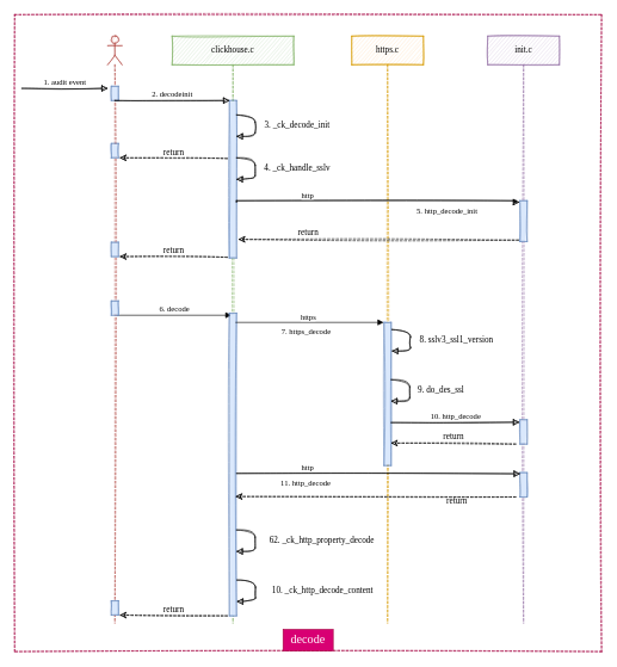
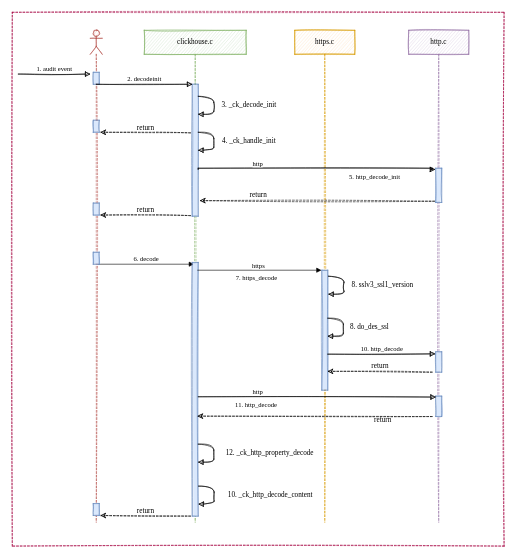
  <mxCell id="0" />
  <mxCell id="1" parent="0" />
  <mxCell id="2" value="" style="rounded=0;whiteSpace=wrap;html=1;fontFamily=Comic Sans MS;fontSize=12;fillColor=none;dashed=1;sketch=1;horizontal=1;fontColor=#ffffff;strokeColor=#A50040;" parent="1" vertex="1"><mxGeometry x="20" y="20" width="820" height="890" as="geometry" /></mxCell>
  <mxCell id="3" value="" style="shape=umlLifeline;participant=umlActor;perimeter=lifelinePerimeter;whiteSpace=wrap;html=1;container=1;collapsible=0;recursiveResize=0;verticalAlign=top;spacingTop=36;outlineConnect=0;horizontal=1;fontFamily=Comic Sans MS;sketch=1;fillColor=#f8cecc;strokeColor=#b85450;" parent="1" vertex="1"><mxGeometry x="150" y="50" width="20" height="820" as="geometry" /></mxCell>
  <mxCell id="4" value="" style="html=1;points=[];perimeter=orthogonalPerimeter;horizontal=1;fontFamily=Comic Sans MS;sketch=1;fillColor=#dae8fc;strokeColor=#6c8ebf;fillStyle=solid;" parent="3" vertex="1"><mxGeometry x="5" y="70" width="10" height="20" as="geometry" /></mxCell>
  <mxCell id="5" value="" style="html=1;points=[];perimeter=orthogonalPerimeter;horizontal=1;fontFamily=Comic Sans MS;sketch=1;fillColor=#dae8fc;strokeColor=#6c8ebf;fillStyle=solid;" parent="3" vertex="1"><mxGeometry x="5" y="150" width="10" height="20" as="geometry" /></mxCell>
  <mxCell id="6" value="clickhouse.c" style="shape=umlLifeline;perimeter=lifelinePerimeter;whiteSpace=wrap;html=1;container=1;collapsible=0;recursiveResize=0;outlineConnect=0;horizontal=1;fontFamily=Comic Sans MS;sketch=1;fillColor=#d5e8d4;strokeColor=#82b366;" parent="1" vertex="1"><mxGeometry x="240" y="50" width="170" height="820" as="geometry" /></mxCell>
  <mxCell id="7" value="" style="html=1;points=[];perimeter=orthogonalPerimeter;horizontal=1;fontFamily=Comic Sans MS;sketch=1;fillColor=#dae8fc;strokeColor=#6c8ebf;fillStyle=solid;" parent="6" vertex="1"><mxGeometry x="80" y="90" width="10" height="220" as="geometry" /></mxCell>
  <mxCell id="8" value="return" style="html=1;verticalAlign=bottom;endArrow=classic;dashed=1;endSize=6;exitX=0;exitY=0.95;rounded=0;fontFamily=Comic Sans MS;fontSize=12;fontColor=default;strokeWidth=1;endFill=1;horizontal=1;sketch=1;" parent="6" edge="1"><mxGeometry relative="1" as="geometry"><mxPoint x="-73" y="170" as="targetPoint" /><mxPoint x="77" y="171" as="sourcePoint" /></mxGeometry></mxCell>
  <mxCell id="9" value="" style="endArrow=block;endFill=1;endSize=6;html=1;align=left;verticalAlign=top;exitX=0.9;exitY=0.25;exitDx=0;exitDy=0;exitPerimeter=0;strokeWidth=1;horizontal=1;fontFamily=Comic Sans MS;sketch=1;curved=1;" parent="6" edge="1"><mxGeometry width="160" relative="1" as="geometry"><mxPoint x="90" y="110" as="sourcePoint" /><mxPoint x="90" y="140" as="targetPoint" /><Array as="points"><mxPoint x="116" y="110" /><mxPoint x="116" y="130" /><mxPoint x="116" y="140" /></Array></mxGeometry></mxCell>
  <mxCell id="10" value="6. decode" style="html=1;verticalAlign=bottom;endArrow=block;entryX=0;entryY=0;rounded=0;horizontal=1;fontFamily=Comic Sans MS;" parent="6" edge="1"><mxGeometry relative="1" as="geometry"><mxPoint x="-77" y="390" as="sourcePoint" /><mxPoint x="83" y="390.0" as="targetPoint" /></mxGeometry></mxCell>
  <mxCell id="11" value="" style="html=1;points=[];perimeter=orthogonalPerimeter;horizontal=1;fontFamily=Comic Sans MS;labelBackgroundColor=default;endArrow=block;fontSize=12;align=center;verticalAlign=middle;rounded=0;endFill=1;sketch=1;fillColor=#dae8fc;strokeColor=#6c8ebf;fillStyle=solid;" parent="6" vertex="1"><mxGeometry x="80" y="387" width="10" height="423" as="geometry" /></mxCell>
  <mxCell id="12" value="" style="html=1;points=[];perimeter=orthogonalPerimeter;horizontal=1;fontFamily=Comic Sans MS;sketch=1;fillColor=#dae8fc;strokeColor=#6c8ebf;fillStyle=solid;" parent="6" vertex="1"><mxGeometry x="-85" y="789" width="10" height="20" as="geometry" /></mxCell>
  <mxCell id="13" value="return" style="html=1;verticalAlign=bottom;endArrow=classic;dashed=1;endSize=6;exitX=0;exitY=0.95;rounded=0;fontFamily=Comic Sans MS;fontSize=12;fontColor=default;strokeWidth=1;endFill=1;horizontal=1;sketch=1;" parent="6" edge="1"><mxGeometry relative="1" as="geometry"><mxPoint x="-73" y="809" as="targetPoint" /><mxPoint x="77" y="810" as="sourcePoint" /></mxGeometry></mxCell>
  <mxCell id="14" value="https.c" style="shape=umlLifeline;perimeter=lifelinePerimeter;whiteSpace=wrap;html=1;container=1;collapsible=0;recursiveResize=0;outlineConnect=0;horizontal=1;fontFamily=Comic Sans MS;sketch=1;fillColor=#ffe6cc;strokeColor=#d79b00;" parent="1" vertex="1"><mxGeometry x="491" y="50" width="100" height="820" as="geometry" /></mxCell>
  <mxCell id="15" value="return" style="html=1;verticalAlign=bottom;endArrow=classic;dashed=1;endSize=6;exitX=-0.2;exitY=0.965;rounded=0;fontFamily=Comic Sans MS;fontSize=12;fontColor=default;strokeWidth=1;entryX=1.3;entryY=0.95;entryDx=0;entryDy=0;entryPerimeter=0;endFill=1;exitDx=0;exitDy=0;exitPerimeter=0;horizontal=1;sketch=1;" parent="14" source="19" edge="1"><mxGeometry x="0.504" relative="1" as="geometry"><mxPoint x="-158" y="284" as="targetPoint" /><mxPoint x="45" y="284" as="sourcePoint" /><mxPoint as="offset" /></mxGeometry></mxCell>
  <mxCell id="16" value="" style="html=1;points=[];perimeter=orthogonalPerimeter;horizontal=1;fontFamily=Comic Sans MS;labelBackgroundColor=default;endArrow=block;fontSize=12;align=center;verticalAlign=middle;rounded=0;endFill=1;sketch=1;fillColor=#dae8fc;strokeColor=#6c8ebf;fillStyle=solid;" parent="14" vertex="1"><mxGeometry x="45" y="400" width="10" height="200" as="geometry" /></mxCell>
  <mxCell id="17" value="" style="endArrow=block;endFill=1;endSize=6;html=1;align=left;verticalAlign=top;exitX=0.9;exitY=0.25;exitDx=0;exitDy=0;exitPerimeter=0;strokeWidth=1;horizontal=1;fontFamily=Comic Sans MS;sketch=1;curved=1;" parent="14" edge="1"><mxGeometry width="160" relative="1" as="geometry"><mxPoint x="56" y="410" as="sourcePoint" /><mxPoint x="56" y="440" as="targetPoint" /><Array as="points"><mxPoint x="82" y="410" /><mxPoint x="82" y="430" /><mxPoint x="82" y="440" /></Array></mxGeometry></mxCell>
- <mxCell id="18" value="init.c" style="shape=umlLifeline;perimeter=lifelinePerimeter;whiteSpace=wrap;html=1;container=1;collapsible=0;recursiveResize=0;outlineConnect=0;horizontal=1;fontFamily=Comic Sans MS;sketch=1;fillColor=#e1d5e7;strokeColor=#9673a6;" parent="1" vertex="1"><mxGeometry x="681" y="50" width="100" height="820" as="geometry" /></mxCell>
+ <mxCell id="18" value="http.c" style="shape=umlLifeline;perimeter=lifelinePerimeter;whiteSpace=wrap;html=1;container=1;collapsible=0;recursiveResize=0;outlineConnect=0;horizontal=1;fontFamily=Comic Sans MS;sketch=1;fillColor=#e1d5e7;strokeColor=#9673a6;" parent="1" vertex="1"><mxGeometry x="681" y="50" width="100" height="820" as="geometry" /></mxCell>
  <mxCell id="19" value="" style="html=1;points=[];perimeter=orthogonalPerimeter;fontFamily=Comic Sans MS;fontSize=12;fontColor=default;fillColor=#dae8fc;gradientColor=none;horizontal=1;sketch=1;strokeColor=#6c8ebf;fillStyle=solid;" parent="18" vertex="1"><mxGeometry x="45" y="230" width="10" height="57" as="geometry" /></mxCell>
  <mxCell id="20" value="" style="html=1;points=[];perimeter=orthogonalPerimeter;fontFamily=Comic Sans MS;fontSize=12;fontColor=default;fillColor=#dae8fc;gradientColor=none;horizontal=1;labelBackgroundColor=default;endArrow=block;align=center;verticalAlign=middle;rounded=0;endFill=1;sketch=1;strokeColor=#6c8ebf;fillStyle=solid;" parent="18" vertex="1"><mxGeometry x="45" y="536" width="10" height="34" as="geometry" /></mxCell>
  <mxCell id="21" value="return" style="html=1;verticalAlign=bottom;endArrow=classic;dashed=1;endSize=6;exitX=0;exitY=0.95;rounded=0;fontFamily=Comic Sans MS;fontSize=12;fontColor=default;strokeWidth=1;endFill=1;entryX=1;entryY=0.843;entryDx=0;entryDy=0;entryPerimeter=0;horizontal=1;sketch=1;" parent="18" target="16" edge="1"><mxGeometry relative="1" as="geometry"><mxPoint x="-111" y="569" as="targetPoint" /><mxPoint x="39" y="570" as="sourcePoint" /></mxGeometry></mxCell>
  <mxCell id="22" value="" style="html=1;points=[];perimeter=orthogonalPerimeter;fontFamily=Comic Sans MS;fontSize=12;fontColor=default;fillColor=#dae8fc;gradientColor=none;horizontal=1;labelBackgroundColor=default;endArrow=block;align=center;verticalAlign=middle;rounded=0;endFill=1;sketch=1;strokeColor=#6c8ebf;fillStyle=solid;" parent="18" vertex="1"><mxGeometry x="45" y="610" width="10" height="34" as="geometry" /></mxCell>
  <mxCell id="23" value="" style="html=1;verticalAlign=bottom;endArrow=classic;dashed=1;endSize=6;exitX=0;exitY=0.95;rounded=0;fontFamily=Comic Sans MS;fontSize=12;fontColor=default;strokeWidth=1;endFill=1;entryX=0.9;entryY=0.606;entryDx=0;entryDy=0;entryPerimeter=0;horizontal=1;sketch=1;" parent="18" target="11" edge="1"><mxGeometry x="-0.536" y="16" relative="1" as="geometry"><mxPoint x="-135" y="642.6" as="targetPoint" /><mxPoint x="39" y="644" as="sourcePoint" /><mxPoint as="offset" /></mxGeometry></mxCell>
  <mxCell id="24" value="1. audit event" style="html=1;verticalAlign=bottom;endArrow=block;rounded=0;horizontal=1;fontFamily=Comic Sans MS;sketch=1;" parent="1" edge="1"><mxGeometry width="80" relative="1" as="geometry"><mxPoint x="30" y="123" as="sourcePoint" /><mxPoint x="150" y="123" as="targetPoint" /></mxGeometry></mxCell>
  <mxCell id="25" value="2. decodeinit" style="html=1;verticalAlign=bottom;endArrow=block;entryX=0;entryY=0;rounded=0;horizontal=1;fontFamily=Comic Sans MS;sketch=1;" parent="1" target="7" edge="1"><mxGeometry relative="1" as="geometry"><mxPoint x="160" y="140" as="sourcePoint" /></mxGeometry></mxCell>
- <mxCell id="26" value="decode" style="text;html=1;strokeColor=#A50040;fillColor=#d80073;align=center;verticalAlign=middle;whiteSpace=wrap;rounded=0;fontFamily=Comic Sans MS;fontSize=17;fontColor=#ffffff;horizontal=1;" parent="1" vertex="1"><mxGeometry x="395" y="879" width="70" height="30" as="geometry" /></mxCell>
  <mxCell id="27" value="&lt;span style=&quot;text-align: center&quot;&gt;5. http_decode_init&lt;/span&gt;" style="endArrow=block;endFill=1;html=1;edgeStyle=orthogonalEdgeStyle;align=left;verticalAlign=top;rounded=0;entryX=-0.1;entryY=0.035;entryDx=0;entryDy=0;entryPerimeter=0;horizontal=1;fontFamily=Comic Sans MS;sketch=1;" parent="1" target="19" edge="1"><mxGeometry x="0.261" y="-2" relative="1" as="geometry"><mxPoint x="330" y="282" as="sourcePoint" /><mxPoint x="536" y="280" as="targetPoint" /><mxPoint as="offset" /><Array as="points"><mxPoint x="720" y="280" /><mxPoint x="720" y="282" /></Array></mxGeometry></mxCell>
  <mxCell id="28" value="http" style="edgeLabel;resizable=0;html=1;align=left;verticalAlign=bottom;horizontal=1;fontFamily=Comic Sans MS;" parent="27" connectable="0" vertex="1"><mxGeometry x="-1" relative="1" as="geometry"><mxPoint x="89" y="-2" as="offset" /></mxGeometry></mxCell>
  <mxCell id="29" value="3. _ck_decode_init" style="text;html=1;strokeColor=none;fillColor=none;align=center;verticalAlign=middle;whiteSpace=wrap;rounded=0;dashed=1;fontFamily=Comic Sans MS;fontSize=12;fontColor=default;horizontal=1;" parent="1" vertex="1"><mxGeometry x="360" y="160" width="110" height="30" as="geometry" /></mxCell>
  <mxCell id="30" value="" style="endArrow=block;endFill=1;endSize=6;html=1;align=left;verticalAlign=top;exitX=0.9;exitY=0.25;exitDx=0;exitDy=0;exitPerimeter=0;strokeWidth=1;horizontal=1;fontFamily=Comic Sans MS;sketch=1;curved=1;" parent="1" edge="1"><mxGeometry width="160" relative="1" as="geometry"><mxPoint x="330" y="220" as="sourcePoint" /><mxPoint x="330" y="250" as="targetPoint" /><Array as="points"><mxPoint x="356" y="220" /><mxPoint x="356" y="240" /><mxPoint x="356" y="250" /></Array></mxGeometry></mxCell>
- <mxCell id="31" value="4. _ck_handle_sslv" style="text;html=1;strokeColor=none;fillColor=none;align=center;verticalAlign=middle;whiteSpace=wrap;rounded=0;dashed=1;fontFamily=Comic Sans MS;fontSize=12;fontColor=default;horizontal=1;" parent="1" vertex="1"><mxGeometry x="360" y="220" width="110" height="30" as="geometry" /></mxCell>
+ <mxCell id="31" value="4. _ck_handle_init" style="text;html=1;strokeColor=none;fillColor=none;align=center;verticalAlign=middle;whiteSpace=wrap;rounded=0;dashed=1;fontFamily=Comic Sans MS;fontSize=12;fontColor=default;horizontal=1;" parent="1" vertex="1"><mxGeometry x="360" y="220" width="110" height="30" as="geometry" /></mxCell>
  <mxCell id="32" value="" style="html=1;points=[];perimeter=orthogonalPerimeter;horizontal=1;fontFamily=Comic Sans MS;sketch=1;fillColor=#dae8fc;strokeColor=#6c8ebf;fillStyle=solid;" parent="1" vertex="1"><mxGeometry x="155" y="338" width="10" height="20" as="geometry" /></mxCell>
  <mxCell id="33" value="return" style="html=1;verticalAlign=bottom;endArrow=classic;dashed=1;endSize=6;exitX=0;exitY=0.95;rounded=0;fontFamily=Comic Sans MS;fontSize=12;fontColor=default;strokeWidth=1;endFill=1;horizontal=1;sketch=1;" parent="1" edge="1"><mxGeometry relative="1" as="geometry"><mxPoint x="167" y="358" as="targetPoint" /><mxPoint x="317" y="359" as="sourcePoint" /></mxGeometry></mxCell>
  <mxCell id="34" value="&lt;span style=&quot;text-align: center&quot;&gt;7. https_decode&amp;nbsp;&lt;/span&gt;" style="endArrow=block;endFill=1;html=1;edgeStyle=orthogonalEdgeStyle;align=left;verticalAlign=top;rounded=0;exitX=0.9;exitY=0.125;exitDx=0;exitDy=0;exitPerimeter=0;jumpSize=6;horizontal=1;fontFamily=Comic Sans MS;" parent="1" edge="1"><mxGeometry x="-0.406" relative="1" as="geometry"><mxPoint x="328.5" y="450" as="sourcePoint" /><mxPoint x="535.5" y="450" as="targetPoint" /><mxPoint x="1" as="offset" /></mxGeometry></mxCell>
  <mxCell id="35" value="https" style="edgeLabel;resizable=0;html=1;align=left;verticalAlign=bottom;horizontal=1;fontFamily=Comic Sans MS;" parent="34" connectable="0" vertex="1"><mxGeometry x="-1" relative="1" as="geometry"><mxPoint x="89" as="offset" /></mxGeometry></mxCell>
  <mxCell id="36" value="" style="html=1;points=[];perimeter=orthogonalPerimeter;horizontal=1;fontFamily=Comic Sans MS;sketch=1;fillColor=#dae8fc;strokeColor=#6c8ebf;fillStyle=solid;" parent="1" vertex="1"><mxGeometry x="155" y="420" width="10" height="20" as="geometry" /></mxCell>
  <mxCell id="37" value="8. sslv3_ssl1_version" style="text;html=1;strokeColor=none;fillColor=none;align=center;verticalAlign=middle;whiteSpace=wrap;rounded=0;dashed=1;fontFamily=Comic Sans MS;fontSize=12;fontColor=default;horizontal=1;" parent="1" vertex="1"><mxGeometry x="573" y="460" width="129" height="30" as="geometry" /></mxCell>
  <mxCell id="38" value="" style="endArrow=block;endFill=1;endSize=6;html=1;align=left;verticalAlign=top;exitX=0.9;exitY=0.25;exitDx=0;exitDy=0;exitPerimeter=0;strokeWidth=1;horizontal=1;fontFamily=Comic Sans MS;sketch=1;curved=1;" parent="1" edge="1"><mxGeometry width="160" relative="1" as="geometry"><mxPoint x="546" y="530" as="sourcePoint" /><mxPoint x="546" y="560" as="targetPoint" /><Array as="points"><mxPoint x="572" y="530" /><mxPoint x="572" y="550" /><mxPoint x="572" y="560" /></Array></mxGeometry></mxCell>
- <mxCell id="39" value="9. do_des_ssl" style="text;html=1;strokeColor=none;fillColor=none;align=center;verticalAlign=middle;whiteSpace=wrap;rounded=0;dashed=1;fontFamily=Comic Sans MS;fontSize=12;fontColor=default;horizontal=1;" parent="1" vertex="1"><mxGeometry x="572" y="530" width="88" height="30" as="geometry" /></mxCell>
+ <mxCell id="39" value="8. do_des_ssl" style="text;html=1;strokeColor=none;fillColor=none;align=center;verticalAlign=middle;whiteSpace=wrap;rounded=0;dashed=1;fontFamily=Comic Sans MS;fontSize=12;fontColor=default;horizontal=1;" parent="1" vertex="1"><mxGeometry x="572" y="530" width="88" height="30" as="geometry" /></mxCell>
  <mxCell id="40" value="10. http_decode" style="html=1;verticalAlign=bottom;endArrow=block;entryX=-0.2;entryY=0.167;rounded=0;entryDx=0;entryDy=0;entryPerimeter=0;horizontal=1;fontFamily=Comic Sans MS;sketch=1;" parent="1" edge="1"><mxGeometry relative="1" as="geometry"><mxPoint x="546" y="590" as="sourcePoint" /><mxPoint x="725" y="589.519" as="targetPoint" /></mxGeometry></mxCell>
  <mxCell id="41" value="&lt;span style=&quot;text-align: center&quot;&gt;11. http_decode&lt;/span&gt;" style="endArrow=block;endFill=1;html=1;edgeStyle=orthogonalEdgeStyle;align=left;verticalAlign=top;rounded=0;jumpSize=6;entryX=0;entryY=0.044;entryDx=0;entryDy=0;entryPerimeter=0;horizontal=1;fontFamily=Comic Sans MS;sketch=1;" parent="1" target="22" edge="1"><mxGeometry x="-0.697" relative="1" as="geometry"><mxPoint x="330" y="661" as="sourcePoint" /><mxPoint x="536" y="670" as="targetPoint" /><mxPoint as="offset" /></mxGeometry></mxCell>
  <mxCell id="42" value="http" style="edgeLabel;resizable=0;html=1;align=left;verticalAlign=bottom;horizontal=1;fontFamily=Comic Sans MS;" parent="41" connectable="0" vertex="1"><mxGeometry x="-1" relative="1" as="geometry"><mxPoint x="89" as="offset" /></mxGeometry></mxCell>
  <mxCell id="43" value="return" style="text;html=1;strokeColor=none;fillColor=none;align=center;verticalAlign=middle;whiteSpace=wrap;rounded=0;dashed=1;fontFamily=Comic Sans MS;fontSize=12;fontColor=default;horizontal=1;" parent="1" vertex="1"><mxGeometry x="612.5" y="690" width="50" height="20" as="geometry" /></mxCell>
  <mxCell id="44" value="" style="endArrow=block;endFill=1;endSize=6;html=1;align=left;verticalAlign=top;exitX=0.9;exitY=0.25;exitDx=0;exitDy=0;exitPerimeter=0;strokeWidth=1;horizontal=1;fontFamily=Comic Sans MS;sketch=1;curved=1;" parent="1" edge="1"><mxGeometry width="160" relative="1" as="geometry"><mxPoint x="330" y="740" as="sourcePoint" /><mxPoint x="330" y="770" as="targetPoint" /><Array as="points"><mxPoint x="356" y="740" /><mxPoint x="356" y="760" /><mxPoint x="356" y="770" /></Array></mxGeometry></mxCell>
- <mxCell id="45" value="62. _ck_http_property_decode" style="text;html=1;strokeColor=none;fillColor=none;align=center;verticalAlign=middle;whiteSpace=wrap;rounded=0;dashed=1;fontFamily=Comic Sans MS;fontSize=12;fontColor=default;horizontal=1;" parent="1" vertex="1"><mxGeometry x="359" y="740" width="181" height="30" as="geometry" /></mxCell>
+ <mxCell id="45" value="12. _ck_http_property_decode" style="text;html=1;strokeColor=none;fillColor=none;align=center;verticalAlign=middle;whiteSpace=wrap;rounded=0;dashed=1;fontFamily=Comic Sans MS;fontSize=12;fontColor=default;horizontal=1;" parent="1" vertex="1"><mxGeometry x="359" y="740" width="181" height="30" as="geometry" /></mxCell>
  <mxCell id="46" value="" style="endArrow=block;endFill=1;endSize=6;html=1;align=left;verticalAlign=top;exitX=0.9;exitY=0.25;exitDx=0;exitDy=0;exitPerimeter=0;strokeWidth=1;horizontal=1;fontFamily=Comic Sans MS;sketch=1;curved=1;" parent="1" edge="1"><mxGeometry width="160" relative="1" as="geometry"><mxPoint x="330.5" y="810" as="sourcePoint" /><mxPoint x="330.5" y="840" as="targetPoint" /><Array as="points"><mxPoint x="356.5" y="810" /><mxPoint x="356.5" y="830" /><mxPoint x="356.5" y="840" /></Array></mxGeometry></mxCell>
  <mxCell id="47" value="10. _ck_http_decode_content" style="text;html=1;strokeColor=none;fillColor=none;align=center;verticalAlign=middle;whiteSpace=wrap;rounded=0;dashed=1;fontFamily=Comic Sans MS;fontSize=12;fontColor=default;horizontal=1;" parent="1" vertex="1"><mxGeometry x="359.5" y="810" width="180.5" height="30" as="geometry" /></mxCell>
